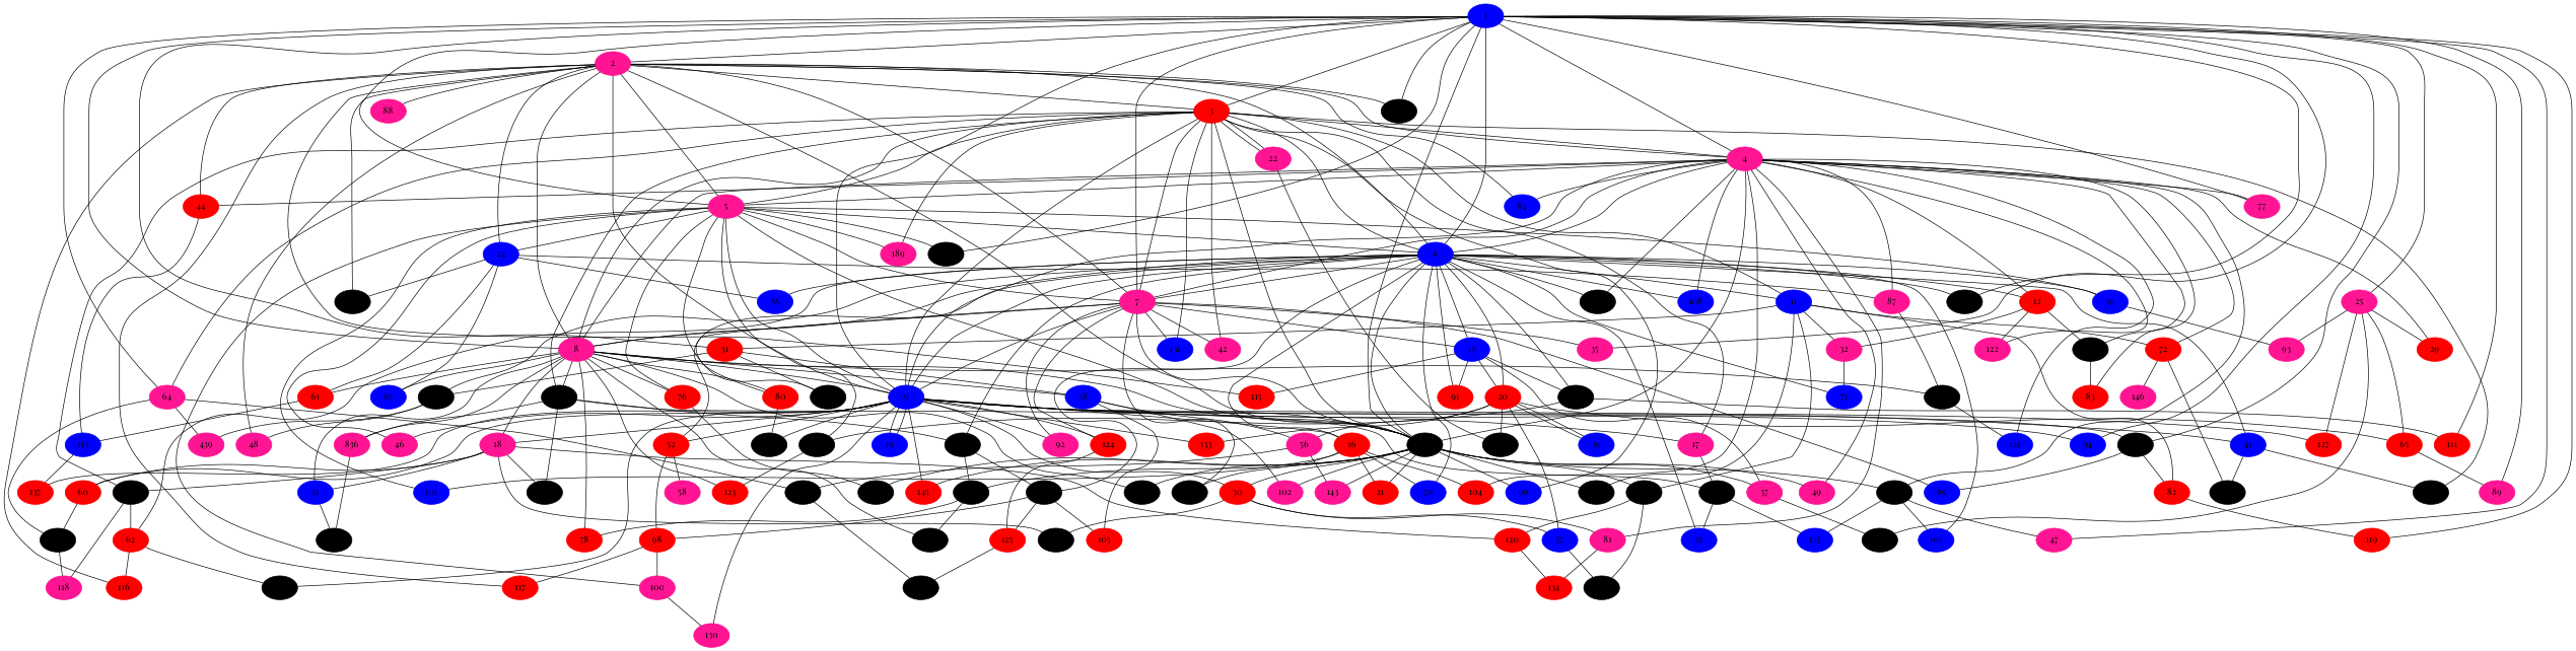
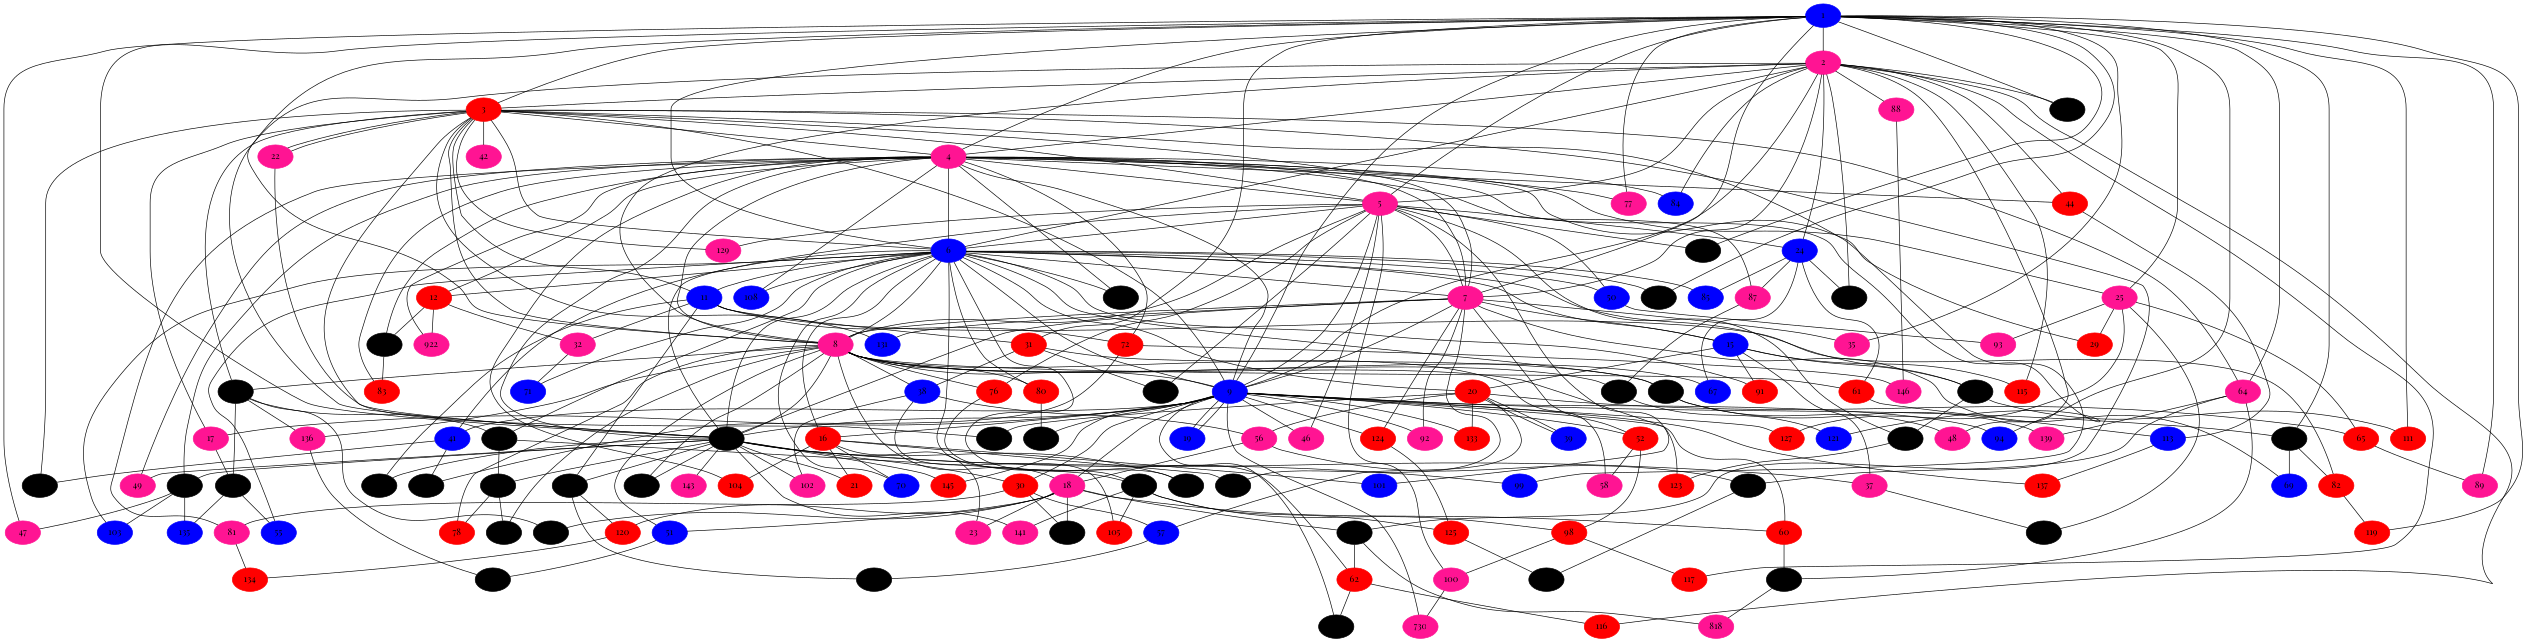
  graph {
    fontname="Playfair Display"
    node [color=deeppink fontname="Playfair Display" style=filled]
    edge [fontname="Playfair Display"]
    1 [color=blue]
    2
    3 [color=red]
    4
    5
    6 [color=blue]
    7
    8
    9 [color=blue]
    10 [color=black]
    14 [color=black]
    25
    31 [color=red]
    35
    47
    64
    75 [color=black]
    77
    89
    90 [color=black]
    94 [color=blue]
    111 [color=red]
    119 [color=red]
    132 [color=black]
    24 [color=blue]
    27 [color=black]
    44 [color=red]
    48
    84 [color=blue]
    88
    115 [color=red]
    116 [color=red]
    117 [color=red]
    11 [color=blue]
    13 [color=black]
    17
    22
    34 [color=black]
    42
    45 [color=black]
    99 [color=blue]
-   129 [label=189]
+   129
    131 [color=blue]
    12 [color=red]
    26 [color=black]
    29 [color=red]
    49
    59 [color=black]
    72 [color=red]
    81
    83 [color=red]
    87
    97 [color=black]
    104 [color=red]
    108 [color=blue]
    121 [color=blue]
-   122
+   122 [label=922]
    46
    50 [color=blue]
    63 [color=black]
    76 [color=red]
    79 [color=black]
    100
    101 [color=blue]
    15 [color=blue]
    16 [color=red]
    20 [color=red]
    28 [color=black]
    33 [color=black]
    40 [color=black]
    41 [color=blue]
    55 [color=blue]
    62 [color=red]
    70 [color=blue]
    71 [color=blue]
    73 [color=black]
    80 [color=red]
    85 [color=blue]
    91 [color=red]
    103 [color=blue]
    92
    52 [color=red]
    69 [color=blue]
    114 [color=black]
    124 [color=red]
    18
    36 [color=black]
    38 [color=blue]
    51 [color=blue]
    58
    61 [color=red]
    67 [color=blue]
    78 [color=red]
    95 [color=black]
    110 [color=black]
    123 [color=red]
-   136 [label=836]
+   136
    19 [color=blue]
    30 [color=red]
    60 [color=red]
    96 [color=black]
    109 [color=black]
    127 [color=red]
-   130
+   130 [label=730]
    133 [color=red]
    137 [color=red]
    145 [color=red]
    21 [color=red]
    37
    43 [color=black]
    66 [color=black]
    74 [color=black]
    102
    106 [color=black]
+   141
    143
    82 [color=red]
    65 [color=red]
    93
    138 [color=black]
-   139 [label=439]
+   139
    126 [color=black]
    107 [color=black]
    113 [color=blue]
    146
    32
    54 [color=black]
    112 [color=black]
    140 [color=black]
-   118
+   118 [label=818]
    135 [color=blue]
    86 [color=black]
    134 [color=red]
+   23
    39 [color=blue]
    56
    57 [color=blue]
    105 [color=red]
    98 [color=red]
    125 [color=red]
    120 [color=red]
    128 [color=black]
    144 [color=black]
    68 [color=black]
    142 [color=black]
    1 -- 2
    1 -- 3
    1 -- 4
    1 -- 5
    1 -- 6
    1 -- 7
    1 -- 8
    1 -- 9
    1 -- 10
    1 -- 14
    1 -- 25
    1 -- 31
    1 -- 35
    1 -- 47
    1 -- 64
    1 -- 75
    1 -- 77
    1 -- 89
    1 -- 90
    1 -- 94
    1 -- 111
    1 -- 119
    1 -- 132
    2 -- 3
    2 -- 4
    2 -- 5
    2 -- 6
    2 -- 7
    2 -- 8
    2 -- 9
    2 -- 10
    2 -- 90
    2 -- 24
    2 -- 27
    2 -- 44
    2 -- 48
    2 -- 84
    2 -- 88
    2 -- 115
    2 -- 116
    2 -- 117
    3 -- 4
    3 -- 5
    3 -- 6
    3 -- 7
    3 -- 8
    3 -- 9
    3 -- 10
    3 -- 64
    3 -- 11
    3 -- 13
    3 -- 17
    3 -- 22
    3 -- 22
    3 -- 34
    3 -- 42
    3 -- 45
    3 -- 99
    3 -- 129
    3 -- 131
    4 -- 5
    4 -- 6
    4 -- 7
    4 -- 8
    4 -- 9
    4 -- 10
+   4 -- 25
    4 -- 77
    4 -- 44
    4 -- 84
    4 -- 12
    4 -- 26
    4 -- 29
    4 -- 49
    4 -- 59
    4 -- 72
    4 -- 81
    4 -- 83
    4 -- 87
    4 -- 97
    4 -- 104
    4 -- 108
    4 -- 121
    4 -- 122
    5 -- 6
    5 -- 7
+   5 -- 8
    5 -- 9
    5 -- 10
    5 -- 132
    5 -- 24
    5 -- 129
    5 -- 46
    5 -- 50
    5 -- 63
    5 -- 76
    5 -- 79
    5 -- 100
    5 -- 101
    6 -- 7
    6 -- 8
    6 -- 9
    6 -- 10
    6 -- 75
    6 -- 11
    6 -- 12
    6 -- 97
    6 -- 108
    6 -- 50
    6 -- 15
    6 -- 16
    6 -- 20
    6 -- 28
    6 -- 33
    6 -- 40
    6 -- 41
    6 -- 55
    6 -- 62
    6 -- 70
    6 -- 71
    6 -- 73
    6 -- 80
    6 -- 85
    6 -- 91
    6 -- 103
    7 -- 8
    7 -- 9
    7 -- 10
    7 -- 35
-   7 -- 42
    7 -- 131
    7 -- 15
    7 -- 92
    7 -- 52
    7 -- 69
    7 -- 114
    7 -- 124
    8 -- 9
    8 -- 10
    8 -- 13
    8 -- 76
    8 -- 80
    8 -- 18
    8 -- 36
    8 -- 38
    8 -- 51
+   8 -- 58
    8 -- 61
    8 -- 67
    8 -- 78
    8 -- 95
    8 -- 110
    8 -- 123
    8 -- 136
    9 -- 10
    9 -- 14
    9 -- 94
    9 -- 17
    9 -- 46
    9 -- 16
    9 -- 41
    9 -- 92
    9 -- 52
    9 -- 124
    9 -- 18
    9 -- 19
    9 -- 19
    9 -- 30
    9 -- 60
    9 -- 96
    9 -- 109
    9 -- 127
    9 -- 130
    9 -- 133
    9 -- 137
    9 -- 145
    10 -- 99
    10 -- 26
    10 -- 49
    10 -- 36
    10 -- 30
    10 -- 145
    10 -- 21
    10 -- 37
    10 -- 43
    10 -- 66
    10 -- 74
    10 -- 102
    10 -- 106
+   10 -- 141
    10 -- 143
    14 -- 69
    14 -- 82
    25 -- 29
    25 -- 127
    25 -- 65
    25 -- 93
    25 -- 138
    31 -- 79
    31 -- 33
    31 -- 38
    64 -- 139
    64 -- 126
    64 -- 107
    24 -- 27
    24 -- 87
    24 -- 85
    24 -- 61
    24 -- 67
    44 -- 113
+   88 -- 146
    11 -- 31
    11 -- 72
    11 -- 66
    11 -- 74
    11 -- 82
    11 -- 32
    13 -- 40
    13 -- 136
    13 -- 54
    13 -- 112
    17 -- 54
    22 -- 140
    34 -- 62
    34 -- 118
    12 -- 59
    12 -- 122
    12 -- 32
    26 -- 47
    26 -- 103
    26 -- 135
    59 -- 83
    72 -- 146
    72 -- 86
    81 -- 134
    87 -- 110
    50 -- 93
    63 -- 123
    76 -- 106
    100 -- 130
    15 -- 115
    15 -- 20
    15 -- 28
    15 -- 91
    15 -- 37
    16 -- 104
    16 -- 101
    16 -- 70
    16 -- 114
    16 -- 21
+   16 -- 23
    20 -- 133
    20 -- 65
    20 -- 140
    20 -- 39
    20 -- 39
    20 -- 56
    20 -- 57
    28 -- 111
    28 -- 63
    33 -- 48
    33 -- 139
    40 -- 73
    40 -- 43
    41 -- 45
    41 -- 86
    62 -- 116
    62 -- 96
+   73 -- 141
    73 -- 105
    73 -- 98
    73 -- 125
    80 -- 109
    52 -- 58
    52 -- 98
    124 -- 125
    18 -- 34
    18 -- 51
    18 -- 60
    18 -- 112
+   18 -- 23
    18 -- 120
    18 -- 128
    38 -- 102
    38 -- 56
    38 -- 105
    51 -- 144
    61 -- 113
    110 -- 121
    136 -- 144
    30 -- 81
    30 -- 57
    30 -- 128
    60 -- 107
    37 -- 138
    43 -- 78
    43 -- 95
    66 -- 120
    66 -- 68
    82 -- 119
    65 -- 89
    126 -- 142
    107 -- 118
    113 -- 137
    32 -- 71
    54 -- 55
    54 -- 135
-   56 -- 143
+   56 -- 18
    56 -- 126
    57 -- 68
    98 -- 117
    98 -- 100
    125 -- 142
    120 -- 134
  }
